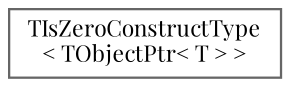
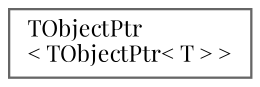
  digraph {
    rankdir=LR
    fontname="Playfair Display"
-   n1 [color=grey40 fillcolor=white fontname="Playfair Display" fontsize=10 height=0.2 label="TIsZeroConstructType\l\< TObjectPtr\< T \> \>" shape=box style=filled width=0.4]
+   n1 [color=grey40 fillcolor=white fontname="Playfair Display" fontsize=10 height=0.2 label="TObjectPtr\l\< TObjectPtr\< T \> \>" shape=box style=filled width=0.4]
  }
